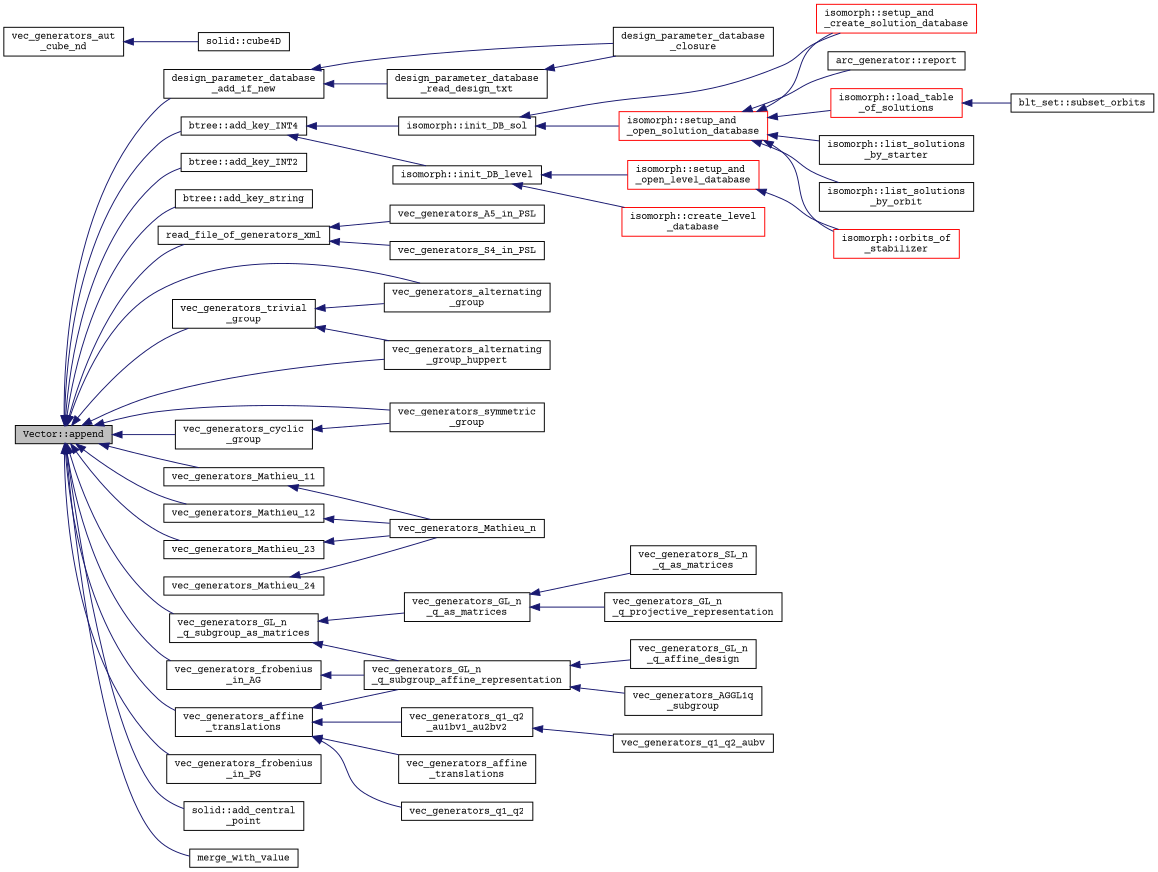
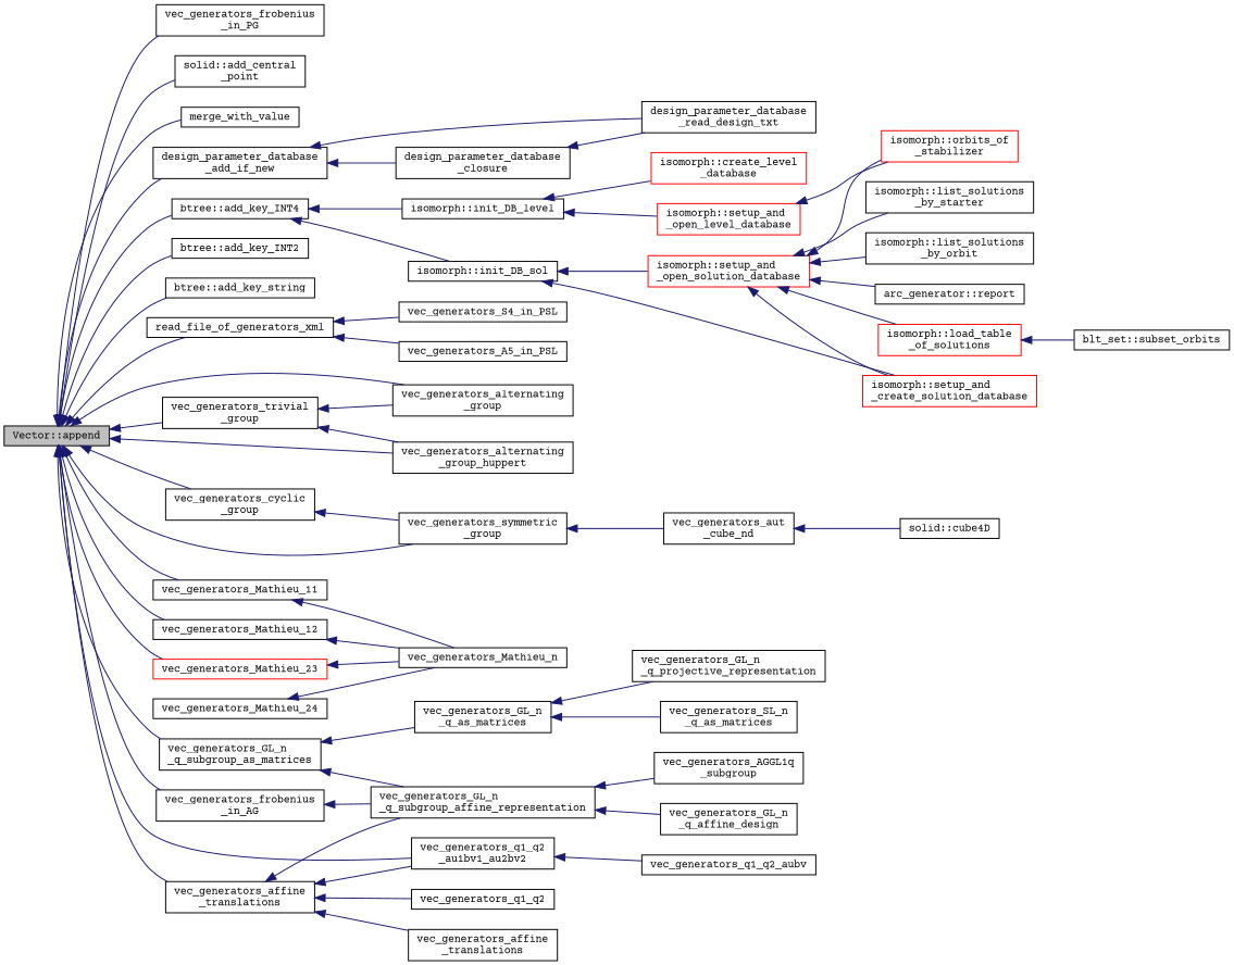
  digraph {
    fontname="Courier Prime"
    rankdir=LR
    node [color=black fillcolor=white fontname="Courier Prime" fontsize=10 shape=record style=filled]
    edge [color=midnightblue dir=back fontname="Courier Prime" fontsize=10 labelfontname=Helvetica labelfontsize=10 style=solid]
    n1 [fillcolor=grey75 fontcolor=black height=0.2 label="Vector::append" width=0.4]
    n2 [height=0.2 label="design_parameter_database\l_add_if_new" width=0.4]
    n3 [height=0.2 label="btree::add_key_INT4" width=0.4]
    n4 [height=0.2 label="btree::add_key_INT2" width=0.4]
    n5 [height=0.2 label="btree::add_key_string" width=0.4]
    n6 [height=0.2 label=read_file_of_generators_xml width=0.4]
    n7 [height=0.2 label="vec_generators_trivial\l_group" width=0.4]
    n8 [height=0.2 label="vec_generators_alternating\l_group" width=0.4]
    n9 [height=0.2 label="vec_generators_alternating\l_group_huppert" width=0.4]
    n10 [height=0.2 label="vec_generators_cyclic\l_group" width=0.4]
    n11 [height=0.2 label="vec_generators_symmetric\l_group" width=0.4]
    n12 [height=0.2 label=vec_generators_Mathieu_11 width=0.4]
    n13 [height=0.2 label=vec_generators_Mathieu_12 width=0.4]
-   n14 [height=0.2 label=vec_generators_Mathieu_23 width=0.4]
+   n14 [color=red height=0.2 label=vec_generators_Mathieu_23 width=0.4]
    n15 [height=0.2 label="vec_generators_GL_n\l_q_subgroup_as_matrices" width=0.4]
    n16 [height=0.2 label="vec_generators_frobenius\l_in_PG" width=0.4]
    n17 [height=0.2 label="vec_generators_frobenius\l_in_AG" width=0.4]
    n18 [height=0.2 label="vec_generators_affine\l_translations" width=0.4]
    n19 [height=0.2 label="vec_generators_q1_q2\l_au1bv1_au2bv2" width=0.4]
    n20 [height=0.2 label="solid::add_central\l_point" width=0.4]
    n21 [height=0.2 label=merge_with_value width=0.4]
    n22 [height=0.2 label="design_parameter_database\l_closure" width=0.4]
    n23 [height=0.2 label="design_parameter_database\l_read_design_txt" width=0.4]
    n24 [height=0.2 label="isomorph::init_DB_sol" width=0.4]
    n25 [height=0.2 label="isomorph::init_DB_level" width=0.4]
    n26 [height=0.2 label=vec_generators_A5_in_PSL width=0.4]
    n27 [height=0.2 label=vec_generators_S4_in_PSL width=0.4]
    n28 [height=0.2 label="vec_generators_aut\l_cube_nd" width=0.4]
    n29 [height=0.2 label=vec_generators_Mathieu_n width=0.4]
    n30 [height=0.2 label=vec_generators_Mathieu_24 width=0.4]
    n31 [height=0.2 label="vec_generators_GL_n\l_q_as_matrices" width=0.4]
    n32 [height=0.2 label="vec_generators_GL_n\l_q_subgroup_affine_representation" width=0.4]
    n33 [height=0.2 label="vec_generators_affine\l_translations" width=0.4]
    n34 [height=0.2 label=vec_generators_q1_q2 width=0.4]
    n35 [height=0.2 label=vec_generators_q1_q2_aubv width=0.4]
    n36 [color=red height=0.2 label="isomorph::setup_and\l_open_solution_database" width=0.4]
    n37 [color=red height=0.2 label="isomorph::setup_and\l_create_solution_database" width=0.4]
    n38 [color=red height=0.2 label="isomorph::setup_and\l_open_level_database" width=0.4]
    n39 [color=red height=0.2 label="isomorph::create_level\l_database" width=0.4]
    n40 [height=0.2 label="arc_generator::report" width=0.4]
    n41 [color=red height=0.2 label="isomorph::load_table\l_of_solutions" width=0.4]
    n42 [height=0.2 label="isomorph::list_solutions\l_by_starter" width=0.4]
    n43 [height=0.2 label="isomorph::list_solutions\l_by_orbit" width=0.4]
    n44 [color=red height=0.2 label="isomorph::orbits_of\l_stabilizer" width=0.4]
    n45 [height=0.2 label="blt_set::subset_orbits" width=0.4]
    n46 [height=0.2 label="solid::cube4D" width=0.4]
    n47 [height=0.2 label="vec_generators_SL_n\l_q_as_matrices" width=0.4]
    n48 [height=0.2 label="vec_generators_GL_n\l_q_projective_representation" width=0.4]
    n49 [height=0.2 label="vec_generators_GL_n\l_q_affine_design" width=0.4]
    n50 [height=0.2 label="vec_generators_AGGL1q\l_subgroup" width=0.4]
    n1 -> n2
    n1 -> n3
    n1 -> n4
    n1 -> n5
    n1 -> n6
    n1 -> n7
    n1 -> n8
    n1 -> n9
    n1 -> n10
    n1 -> n11
    n1 -> n12
    n1 -> n13
    n1 -> n14
    n1 -> n15
    n1 -> n16
    n1 -> n17
    n1 -> n18
+   n1 -> n19
    n1 -> n20
    n1 -> n21
    n2 -> n22
    n2 -> n23
    n3 -> n24
    n3 -> n25
    n6 -> n26
    n6 -> n27
    n7 -> n8
    n7 -> n9
    n10 -> n11
+   n11 -> n28
    n12 -> n29
    n13 -> n29
    n14 -> n29
    n15 -> n31
    n15 -> n32
    n17 -> n32
    n18 -> n19
    n18 -> n32
    n18 -> n33
    n18 -> n34
    n19 -> n35
-   n23 -> n22
+   n22 -> n23
    n24 -> n36
    n24 -> n37
    n25 -> n38
    n25 -> n39
    n28 -> n46
    n30 -> n29
    n31 -> n47
    n31 -> n48
    n32 -> n49
    n32 -> n50
    n36 -> n37
    n36 -> n40
    n36 -> n41
    n36 -> n42
    n36 -> n43
    n36 -> n44
    n38 -> n44
    n41 -> n45
  }
